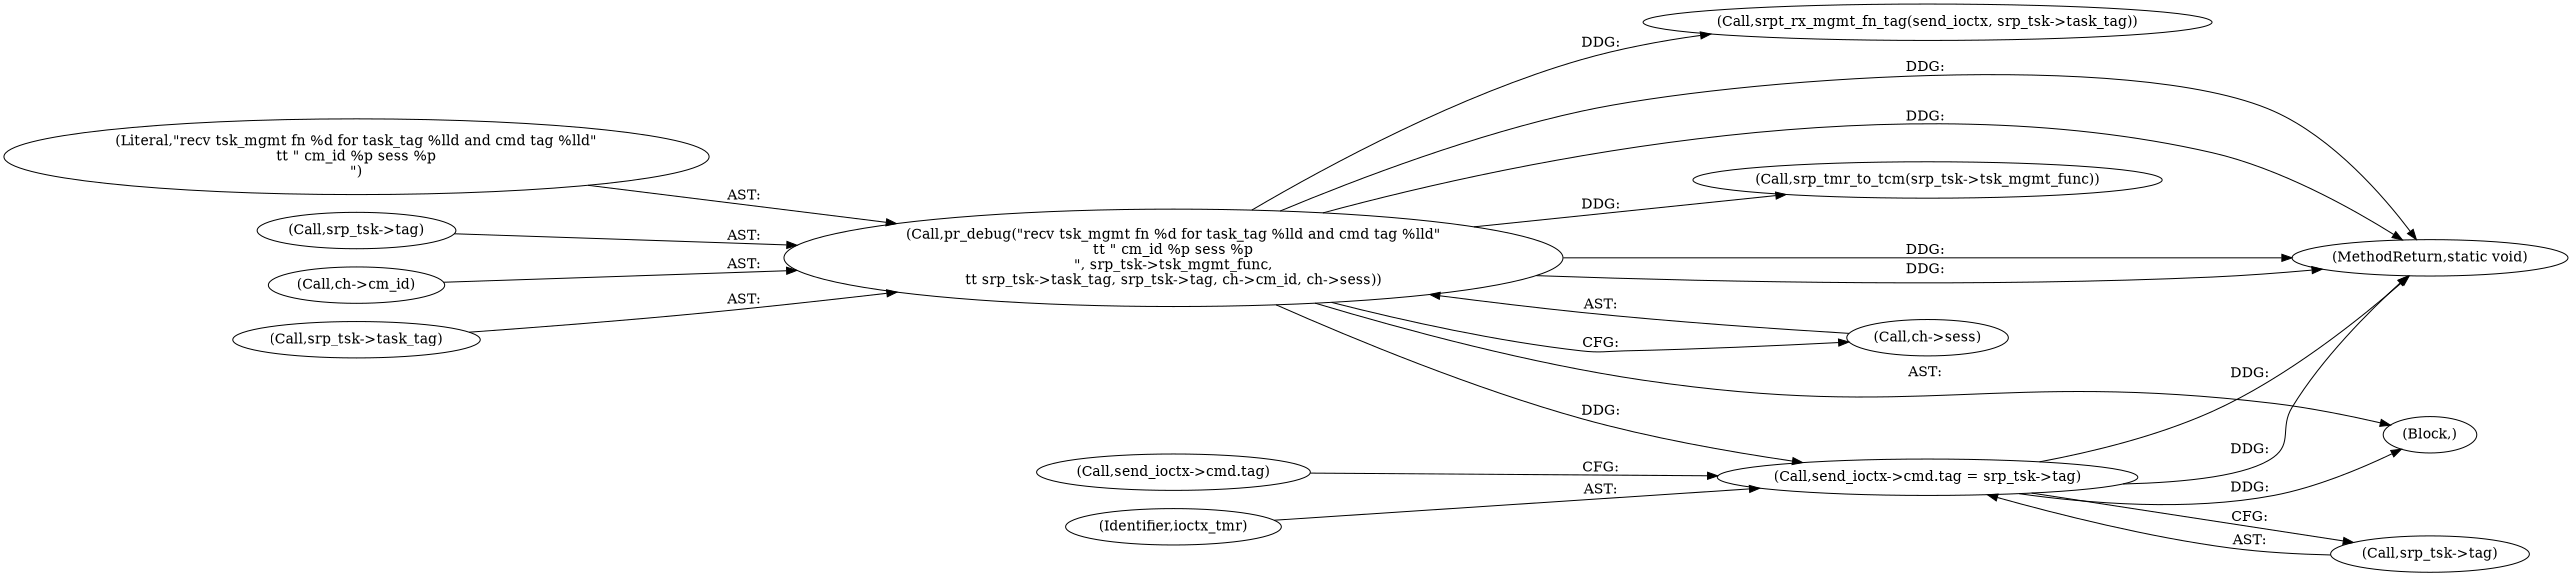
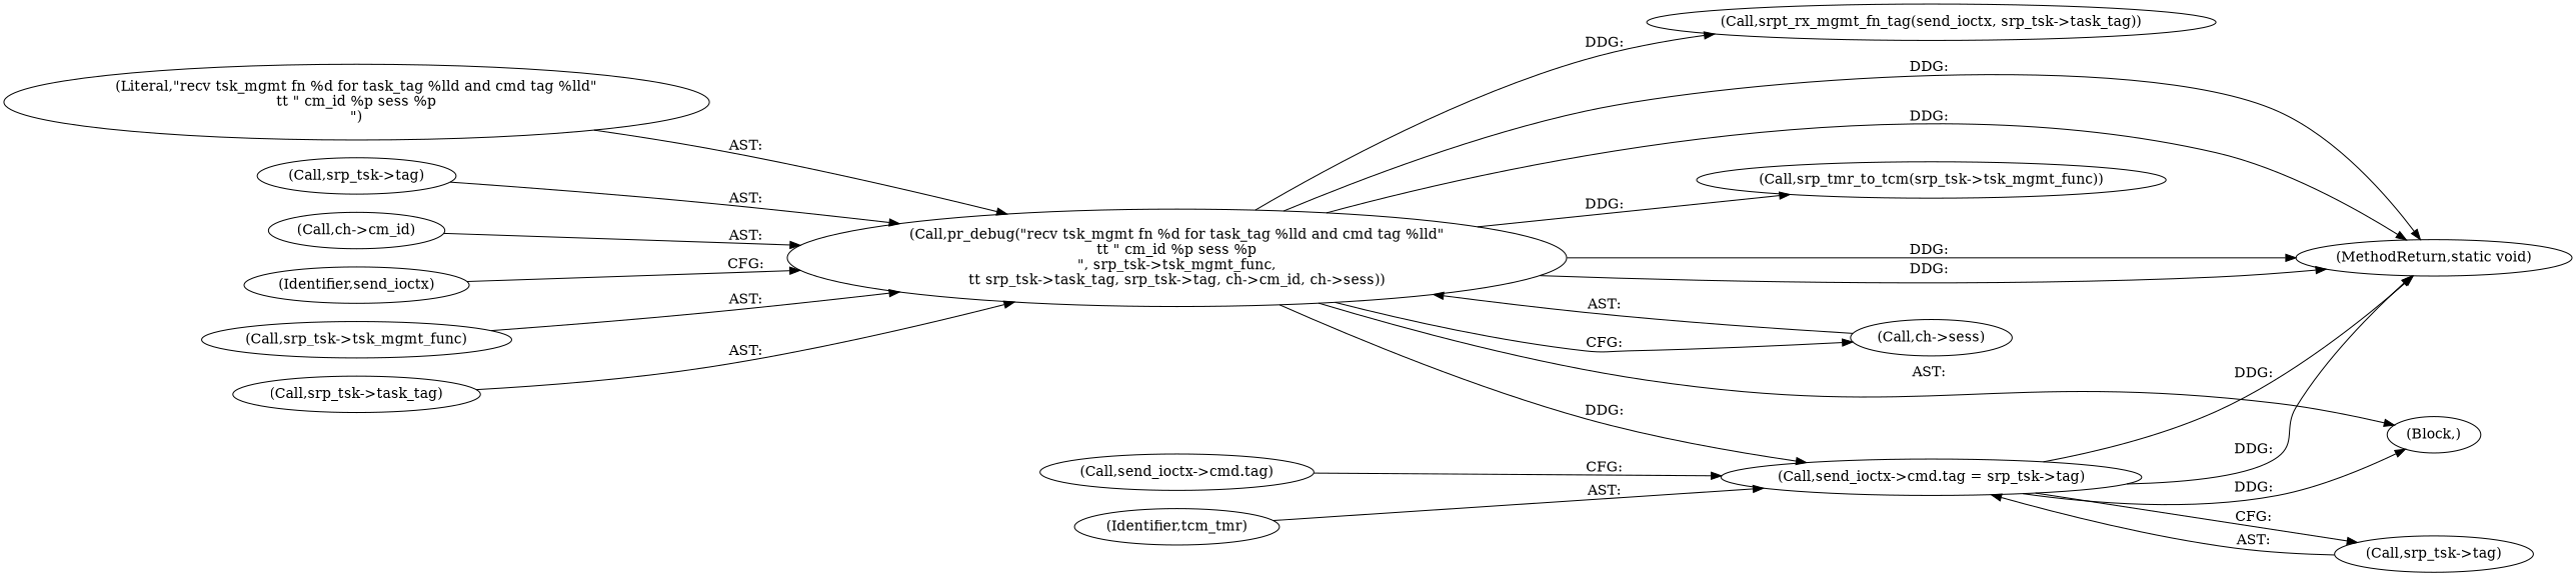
  digraph {
    rankdir=LR
    n1 [label="(Call,send_ioctx->cmd.tag = srp_tsk->tag)"]
    n2 [label="(MethodReturn,static void)"]
    n3 [label="(Call,srp_tsk->tag)"]
    n4 [label="(Block,)"]
    n5 [label="(Call,pr_debug(\"recv tsk_mgmt fn %d for task_tag %lld and cmd tag %lld\"\n\t\t \" cm_id %p sess %p\n\", srp_tsk->tsk_mgmt_func,\n\t\t srp_tsk->task_tag, srp_tsk->tag, ch->cm_id, ch->sess))"]
    n6 [label="(Call,srpt_rx_mgmt_fn_tag(send_ioctx, srp_tsk->task_tag))"]
    n7 [label="(Call,ch->sess)"]
    n8 [label="(Call,srp_tmr_to_tcm(srp_tsk->tsk_mgmt_func))"]
    n9 [label="(Literal,\"recv tsk_mgmt fn %d for task_tag %lld and cmd tag %lld\"\n\t\t \" cm_id %p sess %p\n\")"]
    n10 [label="(Call,srp_tsk->tag)"]
    n11 [label="(Call,ch->cm_id)"]
-   n13 [label="(Identifier,ioctx_tmr)"]
+   n12 [label="(Identifier,send_ioctx)"]
+   n13 [label="(Identifier,tcm_tmr)"]
    n14 [label="(Call,send_ioctx->cmd.tag)"]
+   n15 [label="(Call,srp_tsk->tsk_mgmt_func)"]
    n16 [label="(Call,srp_tsk->task_tag)"]
    n1 -> n2 [label="DDG: "]
    n1 -> n2 [label="DDG: "]
    n1 -> n3 [label="CFG: "]
    n1 -> n4 [label="DDG: "]
    n3 -> n1 [label="AST: "]
    n5 -> n1 [label="DDG: "]
    n5 -> n2 [label="DDG: "]
    n5 -> n2 [label="DDG: "]
    n5 -> n2 [label="DDG: "]
    n5 -> n2 [label="DDG: "]
    n5 -> n4 [label="AST: "]
    n5 -> n6 [label="DDG: "]
    n5 -> n7 [label="CFG: "]
    n5 -> n8 [label="DDG: "]
    n7 -> n5 [label="AST: "]
    n9 -> n5 [label="AST: "]
    n10 -> n5 [label="AST: "]
    n11 -> n5 [label="AST: "]
+   n12 -> n5 [label="CFG: "]
    n13 -> n1 [label="AST: "]
    n14 -> n1 [label="CFG: "]
+   n15 -> n5 [label="AST: "]
    n16 -> n5 [label="AST: "]
  }
